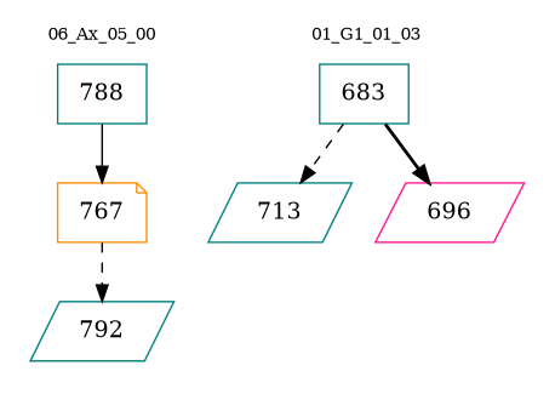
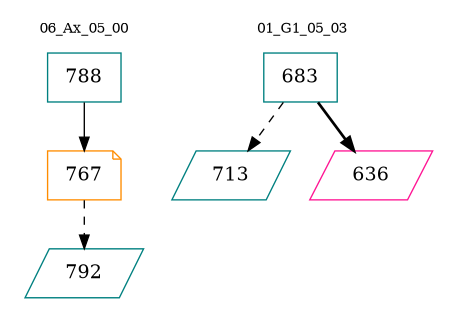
  digraph {
    node [color=teal shape=parallelogram]
    edge [color=black style=dashed]
    n1 [color=darkorange label=767 shape=note]
    n2 [label=792]
    n3 [label=788 shape=box]
    n4 [label=683 shape=box]
    n5 [label=713]
-   n6 [color=deeppink label=696]
+   n6 [color=deeppink label=636]
    subgraph cluster_1 {
      color=white
      fontsize=10
      label="06_Ax_05_00"
      n1
      n2
      n3
    }
    subgraph cluster_2 {
      color=white
      fontsize=10
-     label="01_G1_01_03"
+     label="01_G1_05_03"
      n4
      n5
      n6
    }
    n1 -> n2
    n3 -> n1 [style=solid]
    n4 -> n5
    n4 -> n6 [style=bold]
  }
